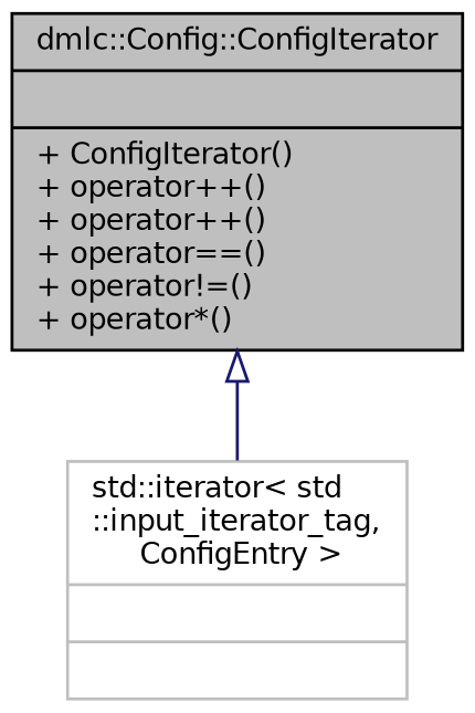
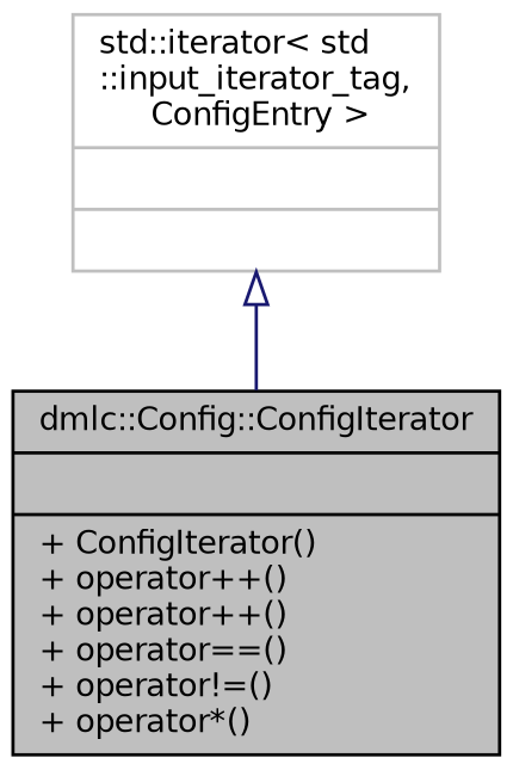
  digraph {
    node [fontname=Helvetica fontsize=10 shape=record style=filled]
    n1 [color=black fillcolor=grey75 fontcolor=black height=0.2 label="{dmlc::Config::ConfigIterator\n||+ ConfigIterator()\l+ operator++()\l+ operator++()\l+ operator==()\l+ operator!=()\l+ operator*()\l}" width=0.4]
    n2 [color=grey75 fillcolor=white height=0.2 label="{std::iterator\< std\l::input_iterator_tag,\l ConfigEntry \>\n||}" width=0.4]
-   n1 -> n2 [arrowtail=onormal color=midnightblue dir=back fontname=Helvetica fontsize=10 labelfontname=Helvetica labelfontsize=10 style=solid]
+   n2 -> n1 [arrowtail=onormal color=midnightblue dir=back fontname=Helvetica fontsize=10 labelfontname=Helvetica labelfontsize=10 style=solid]
  }
